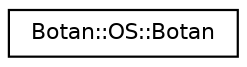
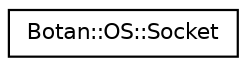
  digraph {
    rankdir=LR
-   n1 [color=black fillcolor=white fontname=Helvetica fontsize=10 height=0.2 label="Botan::OS::Botan" shape=record style=filled width=0.4]
+   n1 [color=black fillcolor=white fontname=Helvetica fontsize=10 height=0.2 label="Botan::OS::Socket" shape=record style=filled width=0.4]
  }
